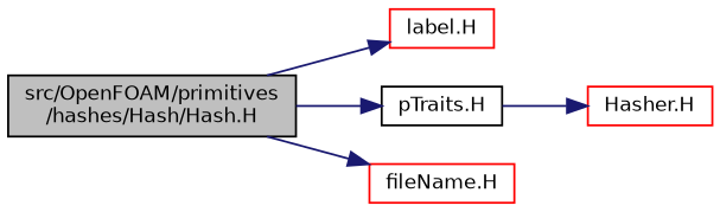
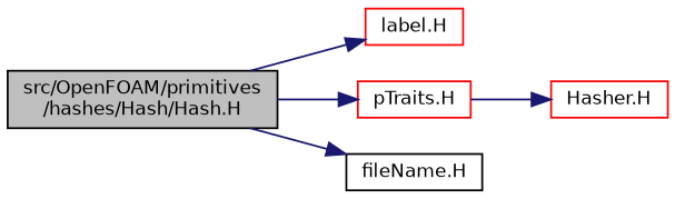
  digraph {
    rankdir=LR
    node [color=red fontname=Helvetica fontsize=10 shape=record]
    edge [color=midnightblue fontname=Helvetica fontsize=10 labelfontname=Helvetica labelfontsize=10 style=solid]
    n1 [color=black fillcolor=grey75 fontcolor=black height=0.2 label="src/OpenFOAM/primitives\l/hashes/Hash/Hash.H" style=filled width=0.4]
    n2 [height=0.2 label="label.H" width=0.4]
-   n3 [color=black height=0.2 label="pTraits.H" width=0.4]
-   n4 [height=0.2 label="fileName.H" width=0.4]
+   n3 [height=0.2 label="pTraits.H" width=0.4]
+   n4 [color=black height=0.2 label="fileName.H" width=0.4]
    n5 [height=0.2 label="Hasher.H" width=0.4]
    n1 -> n2
    n1 -> n3
    n1 -> n4
    n3 -> n5
  }
